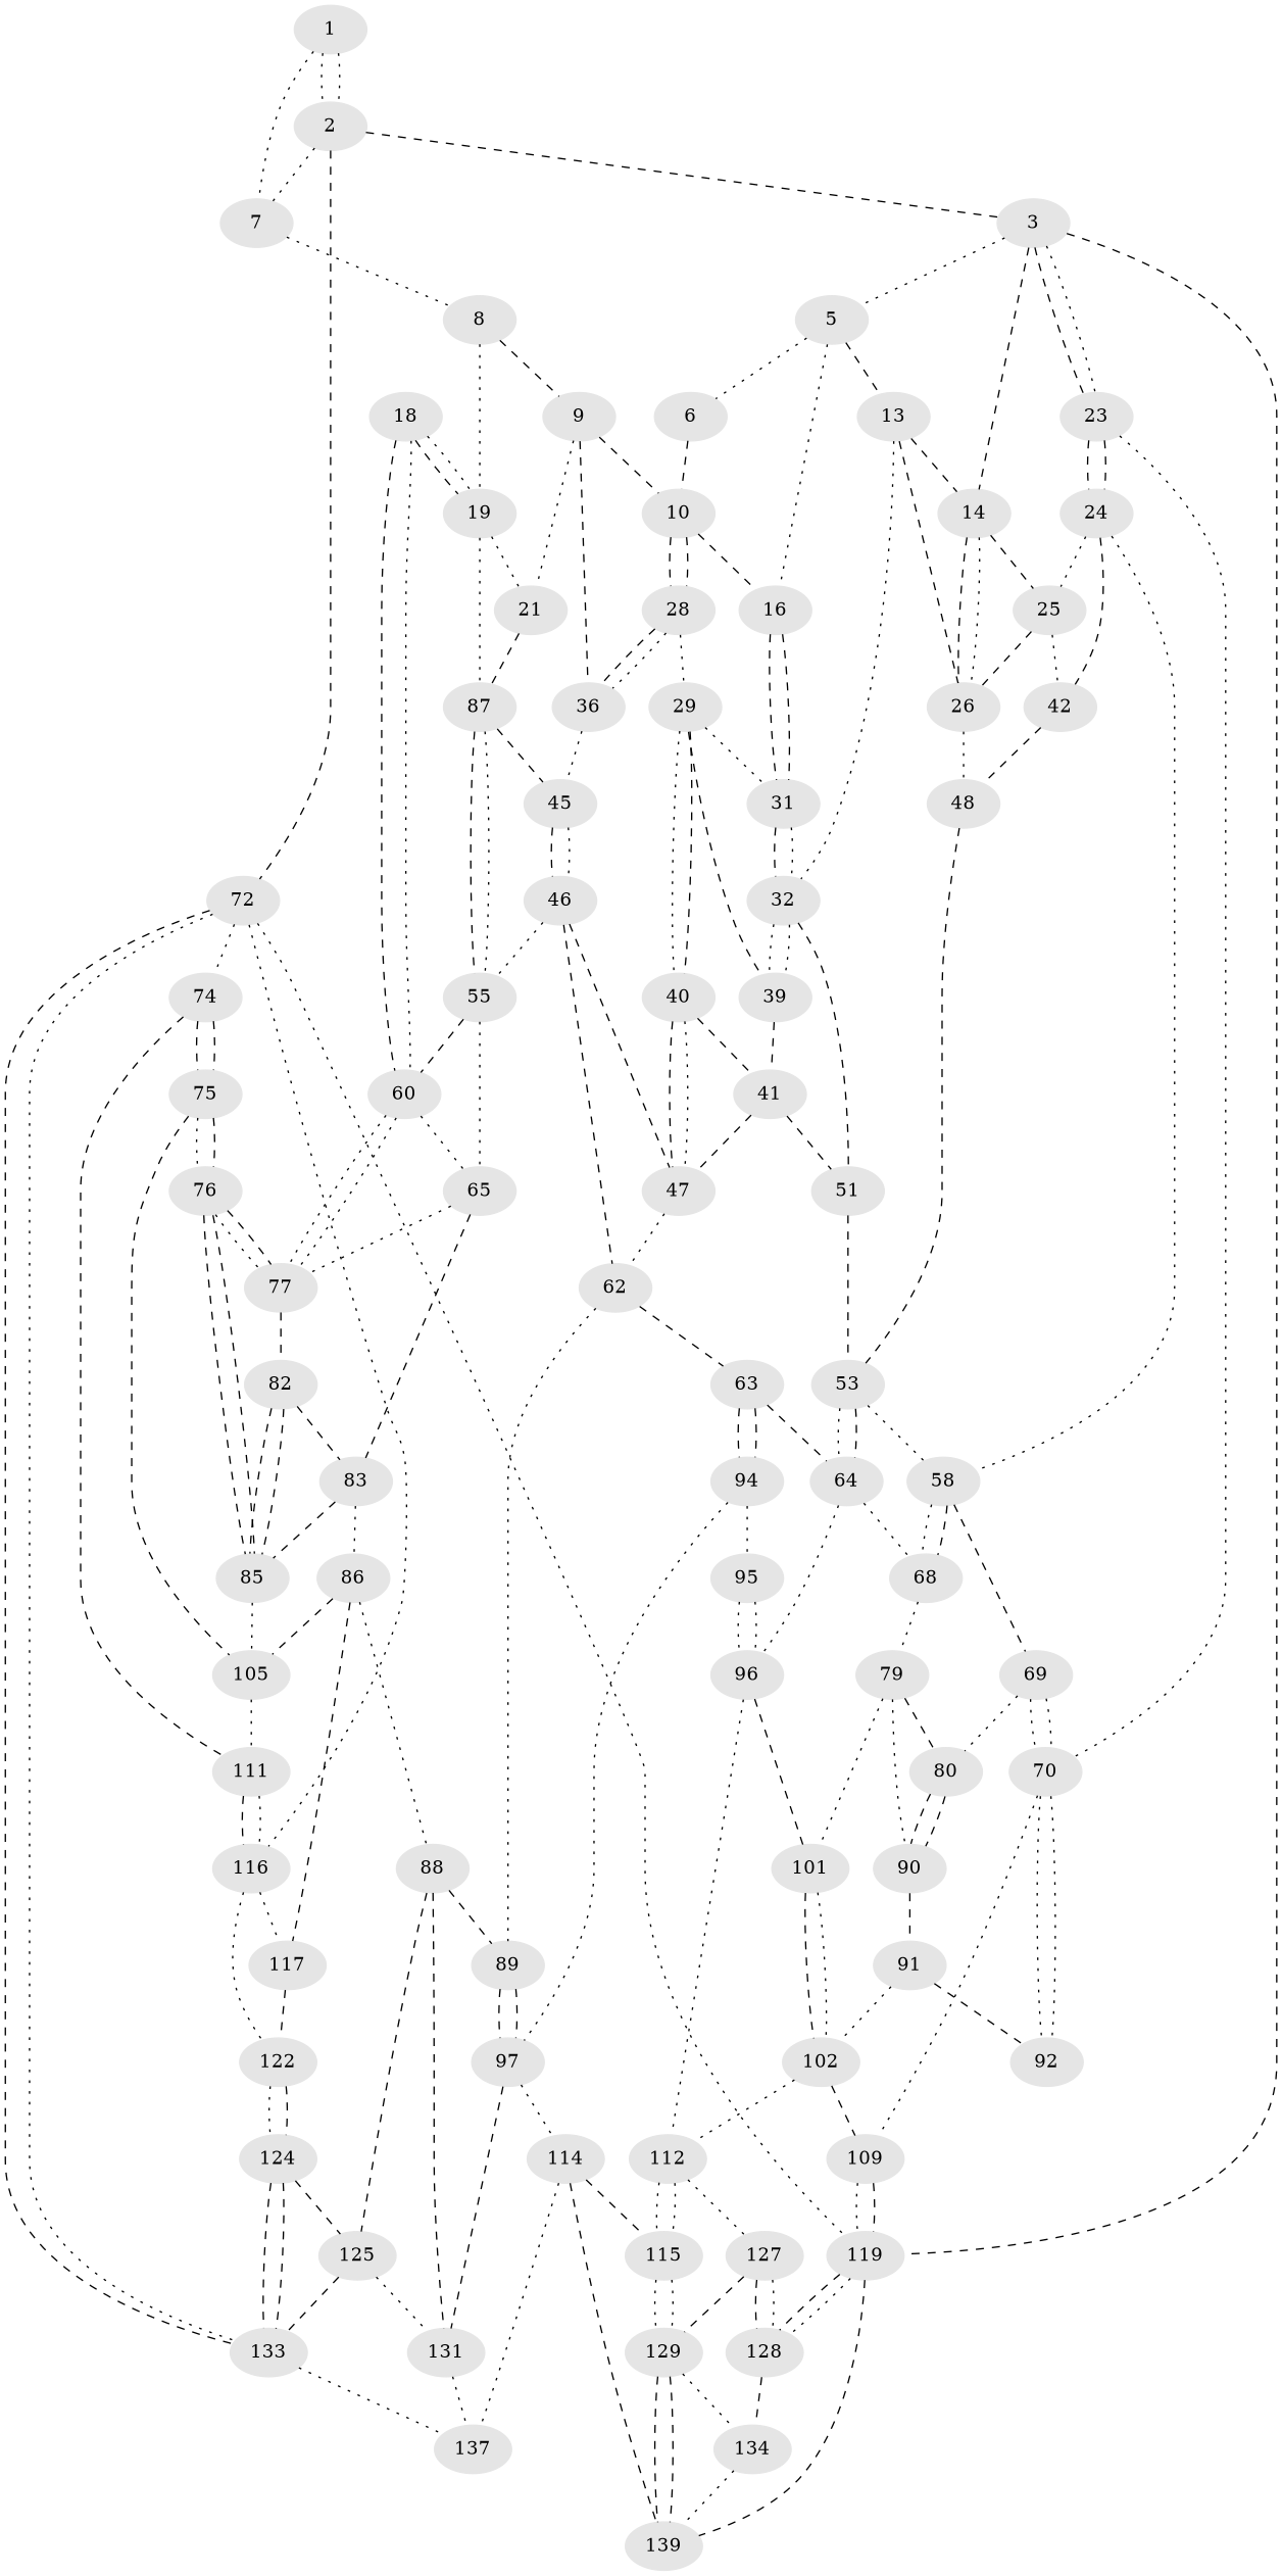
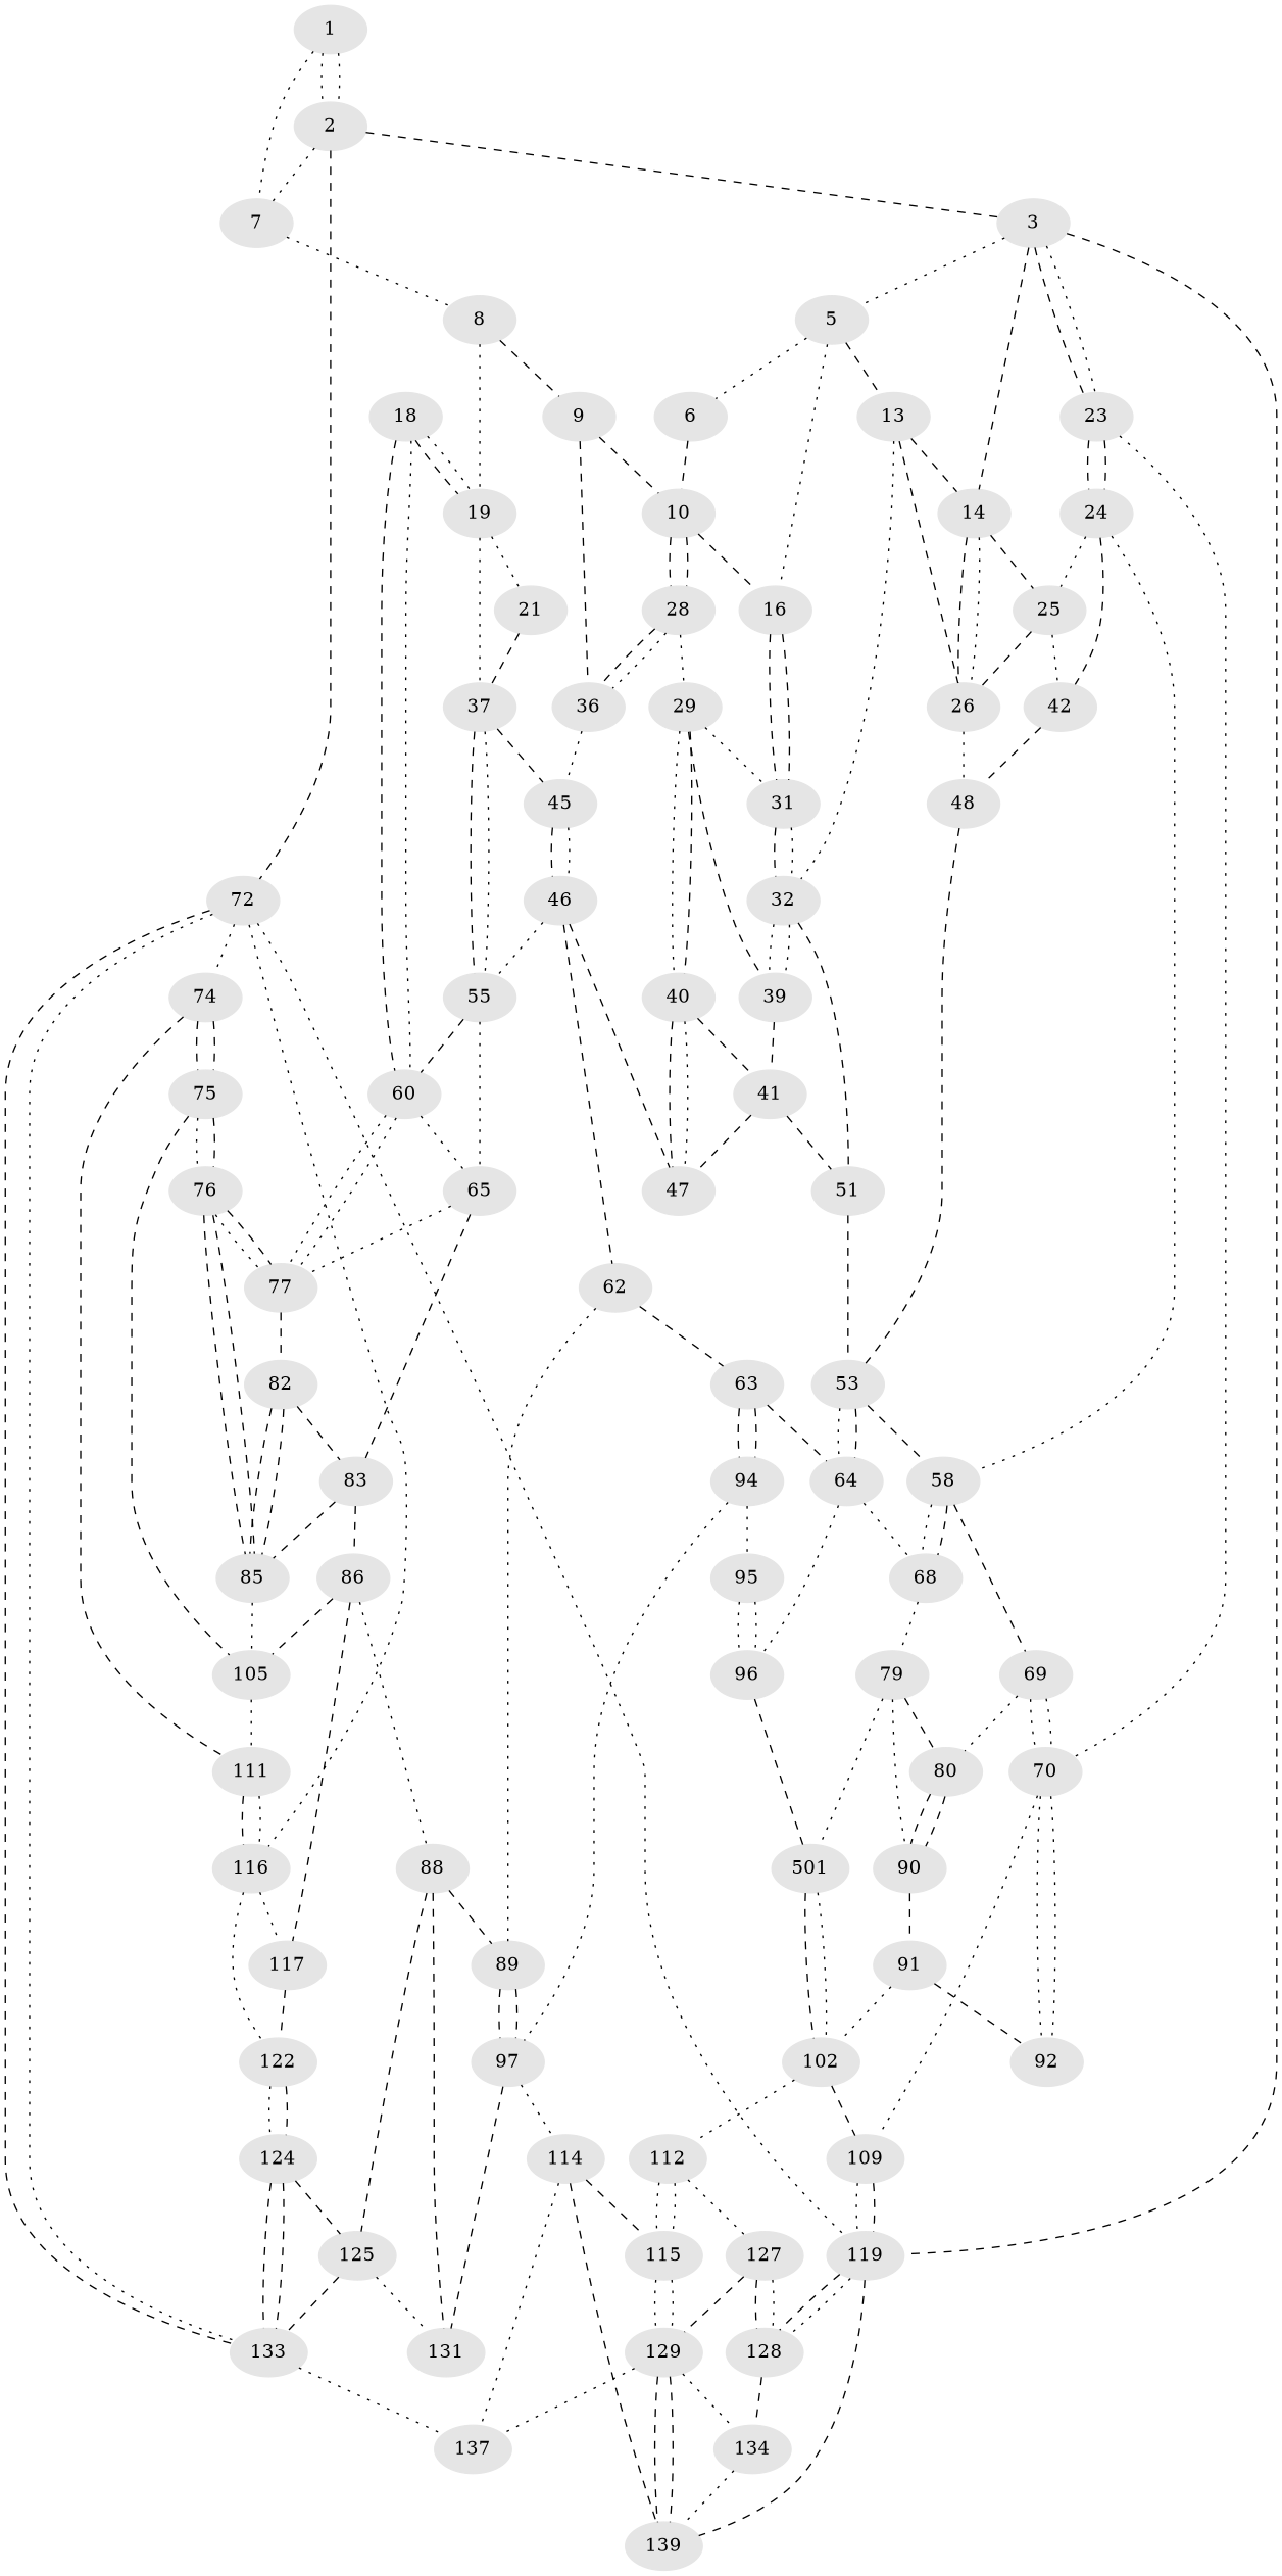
  graph {
    node [color=gray90 style=filled]
    edge [style=dashed]
    2 [super="+17"]
    1
    7
    3 [super="+4"]
    72 [super="+73"]
    8
    5 [super="+12"]
    14 [super="+15"]
    23
    119 [super="+120"]
    19 [super="+20"]
    18
    60 [super="+61"]
    74 [super="+110"]
    116 [super="+121"]
    133 [super="+136"]
    6
    13 [super="+34"]
    16
    26 [super="+35"]
    25 [super="+27"]
    24 [super="+43"]
    70 [super="+71"]
    139 [super="+140"]
    128
    10 [super="+11"]
    32 [super="+33"]
    31
    28
    9 [super="+22"]
    21
    36 [super="+44"]
-   37 [super="+38" label=87]
+   37 [super="+38"]
    45 [super="+49"]
    29 [super="+30"]
    48
    39
    51
    42
    65 [super="+66"]
    77 [super="+81"]
    55 [super="+56"]
    58 [super="+59"]
    92
    109
    68
    69
    53 [super="+54"]
    40
    41 [super="+50"]
    47 [super="+52"]
    46 [super="+57"]
    62 [super="+78"]
    63
    89
    64 [super="+67"]
    96 [super="+100"]
    83 [super="+84"]
    79 [super="+93"]
    80
    82
    94 [super="+99"]
    97 [super="+98"]
    95
-   101
+   101 [label=501]
    112 [super="+113"]
    85 [super="+104"]
    86 [super="+87"]
    90
    75 [super="+107"]
    111
    117 [super="+118"]
    122 [super="+123"]
    137
    76
    105 [super="+106"]
    91 [super="+103"]
    102 [super="+108"]
    88 [super="+126"]
    125 [super="+135"]
    131 [super="+132"]
    114 [super="+138"]
    115
    127
    129 [super="+130"]
    134
    124
    2 -- 7 [style=dotted]
    2 -- 3
    2 -- 72
    1 -- 2 [style=dotted]
    1 -- 2 [style=dotted]
    1 -- 7 [style=dotted]
    7 -- 8 [style=dotted]
    3 -- 5 [style=dotted]
    3 -- 14
    3 -- 23
    3 -- 23 [style=dotted]
    3 -- 119
    72 -- 119 [style=dotted]
    72 -- 74 [style=dotted]
    72 -- 116 [style=dotted]
    72 -- 133
    72 -- 133 [style=dotted]
    8 -- 19 [style=dotted]
    8 -- 9
    5 -- 6 [style=dotted]
    5 -- 13
    5 -- 16 [style=dotted]
    14 -- 26
    14 -- 26 [style=dotted]
    14 -- 25
    23 -- 24
    23 -- 24
    23 -- 70 [style=dotted]
    119 -- 139
    119 -- 128
    119 -- 128 [style=dotted]
    19 -- 21 [style=dotted]
    19 -- 37 [style=dotted]
    18 -- 19
    18 -- 19 [style=dotted]
    18 -- 60
    18 -- 60 [style=dotted]
    60 -- 65 [style=dotted]
    60 -- 77 [style=dotted]
    60 -- 77 [style=dotted]
    74 -- 75 [weight=2]
    74 -- 75
    74 -- 111
    116 -- 117 [style=dotted]
    116 -- 122 [style=dotted]
    133 -- 137 [style=dotted]
    6 -- 10
    13 -- 14
    13 -- 26
    13 -- 32 [style=dotted]
    16 -- 31
    16 -- 31
    26 -- 48 [style=dotted]
    25 -- 26
    25 -- 42 [style=dotted]
    24 -- 25 [style=dotted]
    24 -- 42
    24 -- 58 [style=dotted]
    70 -- 92 [style=dotted]
    70 -- 92 [style=dotted]
    70 -- 109 [style=dotted]
    128 -- 134
    10 -- 16
    10 -- 28
    10 -- 28
    32 -- 39 [style=dotted]
    32 -- 39 [style=dotted]
    32 -- 51
    31 -- 32
    31 -- 32 [style=dotted]
    28 -- 36
    28 -- 36 [style=dotted]
    28 -- 29 [style=dotted]
    9 -- 10
-   9 -- 21 [style=dotted]
    9 -- 36
    21 -- 37
    36 -- 45 [style=dotted weight=2]
    37 -- 45
    37 -- 55
    37 -- 55 [style=dotted]
    45 -- 46
    45 -- 46 [style=dotted]
    29 -- 31 [style=dotted]
    29 -- 39
    29 -- 40 [style=dotted]
    29 -- 40
    48 -- 53
    39 -- 41
    51 -- 53
    42 -- 48
    65 -- 77 [style=dotted]
    65 -- 83
    77 -- 82
    55 -- 60
    55 -- 65 [style=dotted]
    58 -- 68 [style=dotted]
    58 -- 68
    58 -- 69
    109 -- 119 [style=dotted]
    109 -- 119
    68 -- 79 [style=dotted]
    69 -- 70 [style=dotted]
    69 -- 70 [style=dotted]
    69 -- 80 [style=dotted]
-   53 -- 58 [style=dotted]
+   53 -- 58
    53 -- 64 [style=dotted]
    53 -- 64
    40 -- 41
    40 -- 47
    40 -- 47 [style=dotted]
    41 -- 51
    41 -- 47
-   47 -- 62 [style=dotted]
    46 -- 55 [style=dotted]
    46 -- 47
    46 -- 62
    62 -- 63
    62 -- 89 [style=dotted]
    63 -- 64
    63 -- 94
    63 -- 94
    89 -- 97
    89 -- 97
    64 -- 68 [style=dotted]
    64 -- 96 [style=dotted]
    96 -- 101
-   96 -- 112 [style=dotted]
    83 -- 85
-   83 -- 86 [style=dotted]
+   83 -- 86
    79 -- 80
    79 -- 101 [style=dotted]
    79 -- 90 [style=dotted]
    80 -- 90
    80 -- 90
    82 -- 83
    82 -- 85
    82 -- 85
    94 -- 97 [style=dotted]
    94 -- 95 [style=dotted weight=2]
    97 -- 131
    97 -- 114 [style=dotted]
    95 -- 96 [style=dotted]
    95 -- 96 [style=dotted]
    101 -- 102
    101 -- 102 [style=dotted]
    112 -- 115 [style=dotted]
    112 -- 115 [style=dotted]
    112 -- 127 [style=dotted]
    85 -- 105 [style=dotted]
    86 -- 117
    86 -- 105
    86 -- 88 [style=dotted]
    90 -- 91
    75 -- 76 [style=dotted]
    75 -- 76
    75 -- 105
    111 -- 116
    111 -- 116 [style=dotted]
    117 -- 122 [weight=2]
    122 -- 124 [style=dotted]
    122 -- 124
    76 -- 77 [style=dotted]
    76 -- 77
    76 -- 85
    76 -- 85
    105 -- 111 [style=dotted]
    91 -- 92 [weight=2]
    91 -- 102 [style=dotted]
    102 -- 109
    102 -- 112 [style=dotted]
    88 -- 89
    88 -- 125
    88 -- 131
    125 -- 133
    125 -- 131 [style=dotted]
-   131 -- 137 [style=dotted]
+   129 -- 137 [style=dotted]
    114 -- 139
    114 -- 137 [style=dotted]
    114 -- 115
    115 -- 129 [style=dotted]
    115 -- 129 [style=dotted]
    127 -- 128
    127 -- 128 [style=dotted]
    127 -- 129
    129 -- 139
    129 -- 139
    129 -- 134 [style=dotted]
    134 -- 139 [style=dotted]
    124 -- 133
    124 -- 133
    124 -- 125
  }
